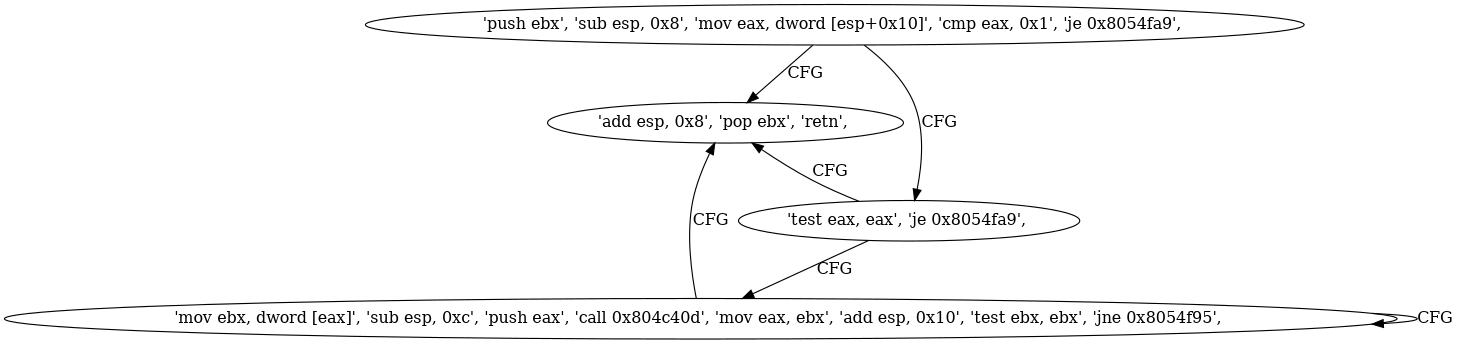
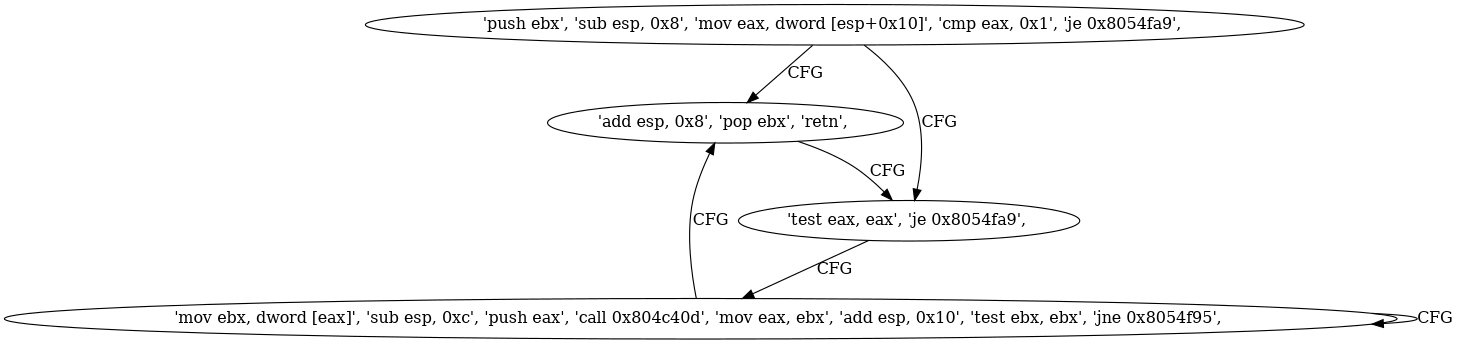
  digraph {
    n1 [label="'push ebx', 'sub esp, 0x8', 'mov eax, dword [esp+0x10]', 'cmp eax, 0x1', 'je 0x8054fa9', "]
    n2 [label="'add esp, 0x8', 'pop ebx', 'retn', "]
    n3 [label="'test eax, eax', 'je 0x8054fa9', "]
    n4 [label="'mov ebx, dword [eax]', 'sub esp, 0xc', 'push eax', 'call 0x804c40d', 'mov eax, ebx', 'add esp, 0x10', 'test ebx, ebx', 'jne 0x8054f95', "]
    n1 -> n2 [label=CFG]
    n1 -> n3 [label=CFG]
-   n3 -> n2 [label=CFG]
+   n2 -> n3 [label=CFG]
    n3 -> n4 [label=CFG]
    n4 -> n2 [label=CFG]
    n4 -> n4 [label=CFG]
  }
